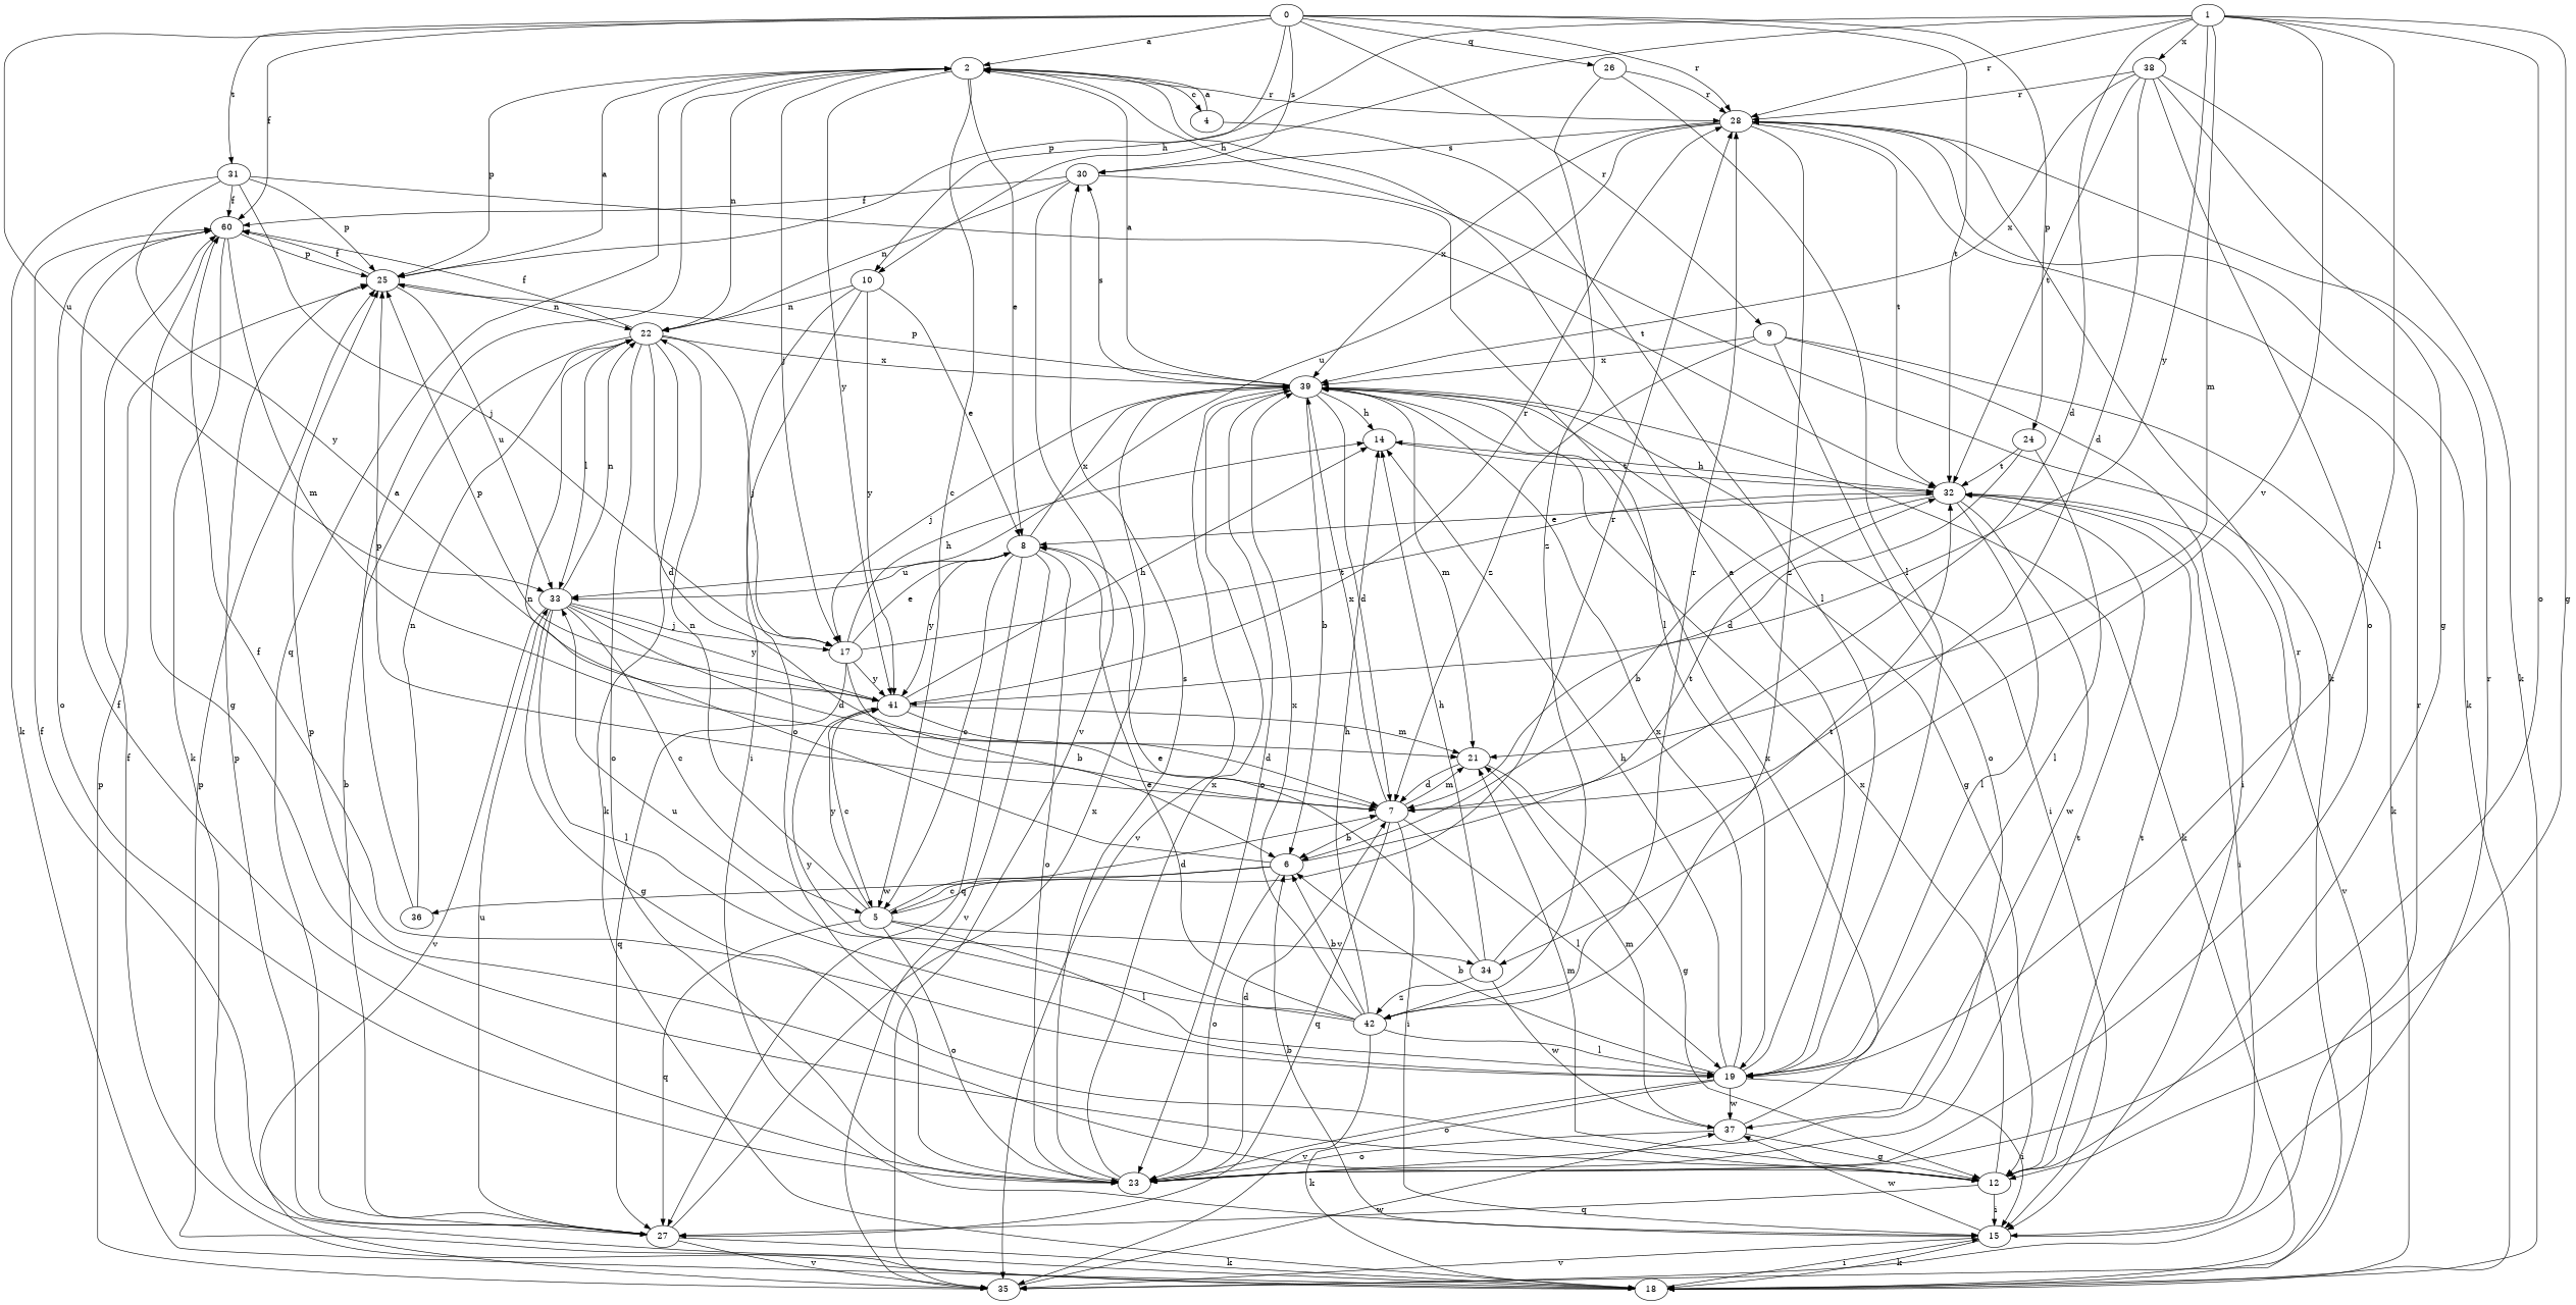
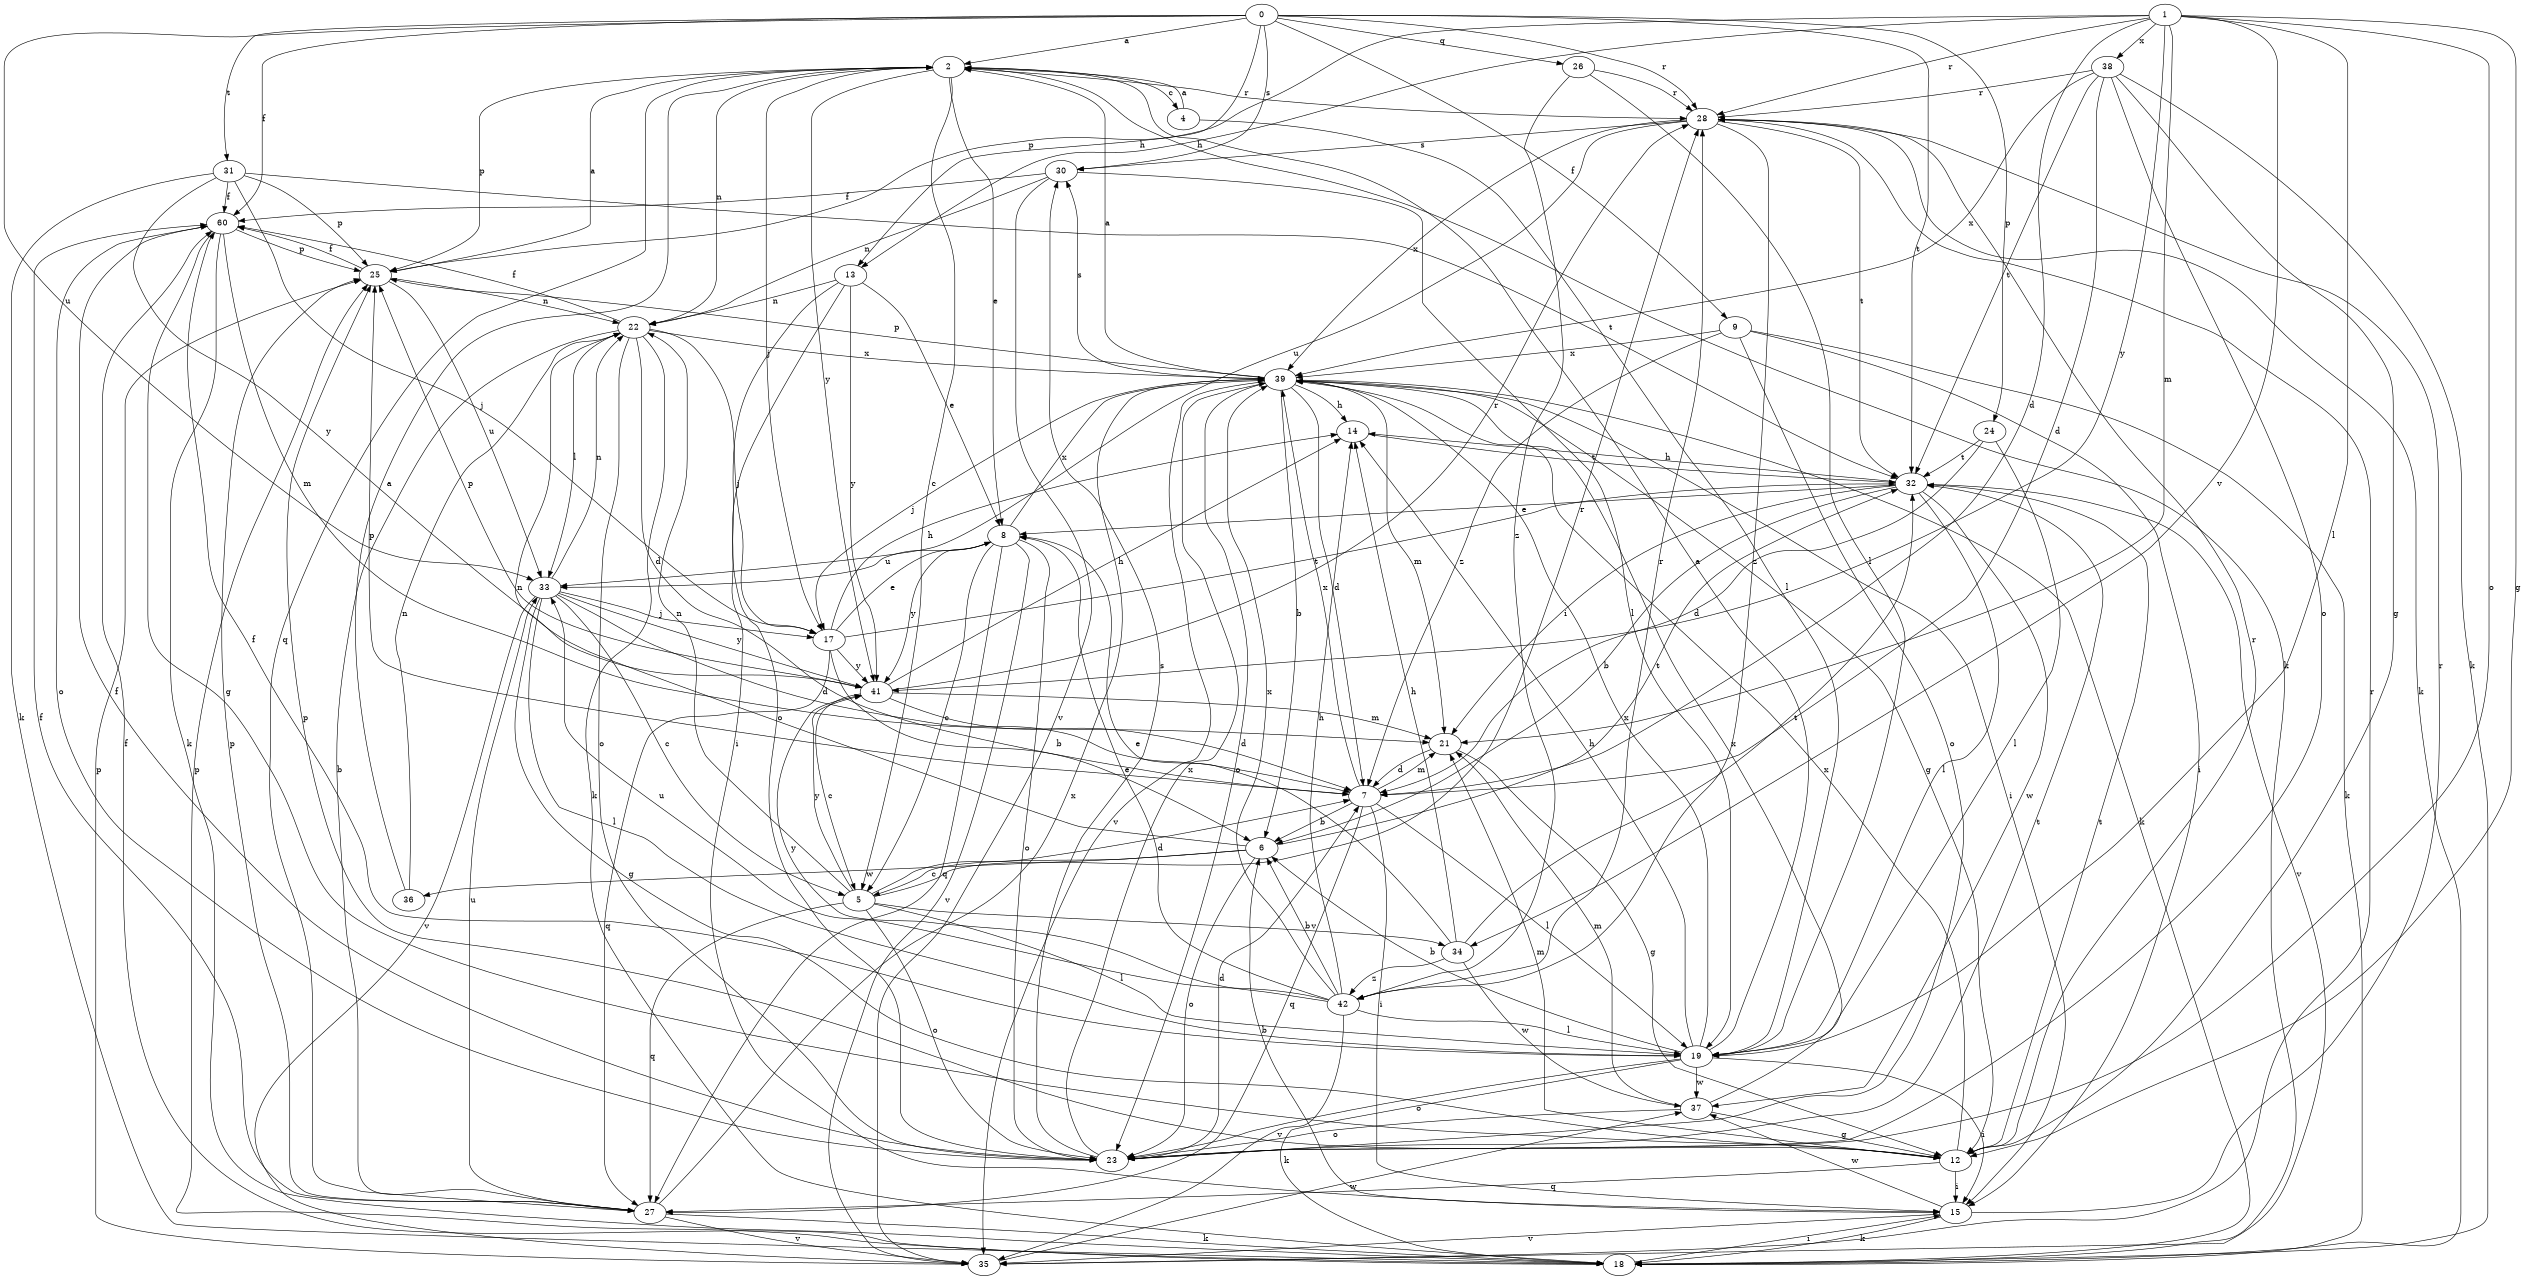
  strict digraph {
    0
    2
    9
    n4 [label=60]
-   13 [label=10]
+   13
    24
    26
    28
    30
    31
    32
    33
    25
    41
    4
    5
    8
    17
    18
    22
    27
    7
    23
    15
    39
    12
    21
    19
    42
    35
    n31 [label=6]
    14
    37
    1
    34
    38
    36
    0 -> 2 [label=a]
-   0 -> 9 [label=r]
+   0 -> 9 [label=f]
    0 -> n4 [label=f]
    0 -> 13 [label=h]
    0 -> 24 [label=p]
    0 -> 26 [label=q]
    0 -> 28 [label=r]
    0 -> 30 [label=s]
    0 -> 31 [label=t]
    0 -> 32 [label=t]
    0 -> 33 [label=u]
    2 -> 28 [label=r]
    2 -> 25 [label=p]
    2 -> 41 [label=y]
    2 -> 4 [label=c]
    2 -> 5 [label=c]
    2 -> 8 [label=e]
    2 -> 17 [label=j]
    2 -> 18 [label=k]
    2 -> 22 [label=n]
    2 -> 27 [label=q]
    9 -> 18 [label=k]
    9 -> 7 [label=z]
    9 -> 23 [label=o]
    9 -> 15 [label=i]
    9 -> 39 [label=x]
    n4 -> 25 [label=p]
    n4 -> 18 [label=k]
    n4 -> 23 [label=o]
    n4 -> 12 [label=g]
    n4 -> 21 [label=m]
    13 -> 41 [label=y]
    13 -> 8 [label=e]
    13 -> 22 [label=n]
    13 -> 23 [label=o]
    13 -> 15 [label=i]
    24 -> 32 [label=t]
    24 -> 7 [label=d]
    24 -> 19 [label=l]
    26 -> 28 [label=r]
    26 -> 19 [label=l]
    26 -> 42 [label=z]
    28 -> 30 [label=s]
    28 -> 32 [label=t]
    28 -> 33 [label=u]
    28 -> 18 [label=k]
    28 -> 39 [label=x]
    28 -> 42 [label=z]
    30 -> n4 [label=f]
    30 -> 22 [label=n]
    30 -> 19 [label=l]
    30 -> 35 [label=v]
    31 -> n4 [label=f]
    31 -> 32 [label=t]
    31 -> 25 [label=p]
    31 -> 41 [label=y]
    31 -> 17 [label=j]
    31 -> 18 [label=k]
    32 -> 8 [label=e]
-   32 -> 15 [label=i]
+   32 -> 21 [label=i]
    32 -> 19 [label=l]
    32 -> 35 [label=v]
    32 -> n31 [label=b]
    32 -> 14 [label=h]
    32 -> 37 [label=w]
    33 -> 41 [label=y]
    33 -> 5 [label=c]
    33 -> 17 [label=j]
    33 -> 22 [label=n]
    33 -> 7 [label=d]
    33 -> 12 [label=g]
    33 -> 19 [label=l]
    33 -> 35 [label=v]
    25 -> 2 [label=a]
    25 -> n4 [label=f]
    25 -> 33 [label=u]
    25 -> 22 [label=n]
    41 -> 28 [label=r]
    41 -> 25 [label=p]
    41 -> 5 [label=c]
    41 -> 7 [label=d]
    41 -> 21 [label=m]
    41 -> 14 [label=h]
    4 -> 2 [label=a]
    4 -> 19 [label=l]
    5 -> 28 [label=r]
    5 -> 41 [label=y]
    5 -> 22 [label=n]
    5 -> 27 [label=q]
    5 -> 7 [label=d]
    5 -> 23 [label=o]
    5 -> 19 [label=l]
    5 -> 34 [label=v]
    8 -> 33 [label=u]
    8 -> 41 [label=y]
    8 -> 5 [label=c]
    8 -> 27 [label=q]
    8 -> 23 [label=o]
    8 -> 39 [label=x]
    8 -> 35 [label=v]
    17 -> 32 [label=t]
    17 -> 41 [label=y]
    17 -> 8 [label=e]
    17 -> 27 [label=q]
    17 -> n31 [label=b]
    17 -> 14 [label=h]
    18 -> n4 [label=f]
    18 -> 25 [label=p]
    18 -> 15 [label=i]
    22 -> n4 [label=f]
    22 -> 33 [label=l]
    22 -> 17 [label=j]
    22 -> 18 [label=k]
    22 -> 27 [label=b]
    22 -> 7 [label=d]
    22 -> 23 [label=o]
    22 -> 39 [label=x]
    27 -> n4 [label=f]
    27 -> 33 [label=u]
    27 -> 25 [label=p]
    27 -> 18 [label=k]
    27 -> 39 [label=x]
    27 -> 35 [label=v]
    7 -> 25 [label=p]
    7 -> 27 [label=q]
    7 -> 15 [label=i]
    7 -> 39 [label=x]
    7 -> 21 [label=m]
    7 -> 19 [label=l]
    7 -> n31 [label=b]
    23 -> n4 [label=f]
    23 -> 30 [label=s]
    23 -> 32 [label=t]
    23 -> 7 [label=d]
    23 -> 39 [label=x]
    15 -> 28 [label=r]
    15 -> 18 [label=k]
    15 -> 35 [label=v]
    15 -> n31 [label=b]
    15 -> 37 [label=w]
    39 -> 2 [label=a]
    39 -> 30 [label=s]
    39 -> 25 [label=p]
    39 -> 17 [label=j]
    39 -> 18 [label=k]
    39 -> 7 [label=d]
    39 -> 23 [label=o]
    39 -> 15 [label=i]
    39 -> 12 [label=g]
    39 -> 21 [label=m]
    39 -> 35 [label=v]
    39 -> n31 [label=b]
    39 -> 14 [label=h]
    12 -> 28 [label=r]
    12 -> 32 [label=t]
    12 -> 25 [label=p]
    12 -> 27 [label=q]
    12 -> 15 [label=i]
    12 -> 39 [label=x]
    12 -> 21 [label=m]
    21 -> 7 [label=d]
    21 -> 12 [label=g]
    19 -> 2 [label=a]
    19 -> n4 [label=f]
    19 -> 18 [label=k]
    19 -> 23 [label=o]
    19 -> 15 [label=i]
    19 -> 39 [label=x]
    19 -> n31 [label=b]
    19 -> 14 [label=h]
    19 -> 37 [label=w]
    42 -> 28 [label=r]
    42 -> 33 [label=u]
    42 -> 41 [label=y]
    42 -> 8 [label=e]
    42 -> 39 [label=x]
    42 -> 19 [label=l]
    42 -> 35 [label=v]
    42 -> n31 [label=b]
    42 -> 14 [label=h]
    35 -> 28 [label=r]
    35 -> 25 [label=p]
    35 -> 37 [label=w]
    n31 -> 32 [label=t]
    n31 -> 5 [label=c]
    n31 -> 22 [label=n]
    n31 -> 23 [label=o]
    n31 -> 36 [label=w]
    14 -> 32 [label=t]
    37 -> 23 [label=o]
    37 -> 39 [label=x]
    37 -> 12 [label=g]
    37 -> 21 [label=m]
    1 -> 13 [label=h]
    1 -> 28 [label=r]
    1 -> 25 [label=p]
    1 -> 41 [label=y]
    1 -> 7 [label=d]
    1 -> 23 [label=o]
    1 -> 12 [label=g]
    1 -> 21 [label=m]
    1 -> 19 [label=l]
    1 -> 34 [label=v]
    1 -> 38 [label=x]
    34 -> 32 [label=t]
    34 -> 8 [label=e]
    34 -> 42 [label=z]
    34 -> 14 [label=h]
    34 -> 37 [label=w]
    38 -> 28 [label=r]
    38 -> 32 [label=t]
    38 -> 18 [label=k]
    38 -> 7 [label=d]
    38 -> 23 [label=o]
    38 -> 39 [label=x]
    38 -> 12 [label=g]
    36 -> 2 [label=a]
    36 -> 22 [label=n]
  }
